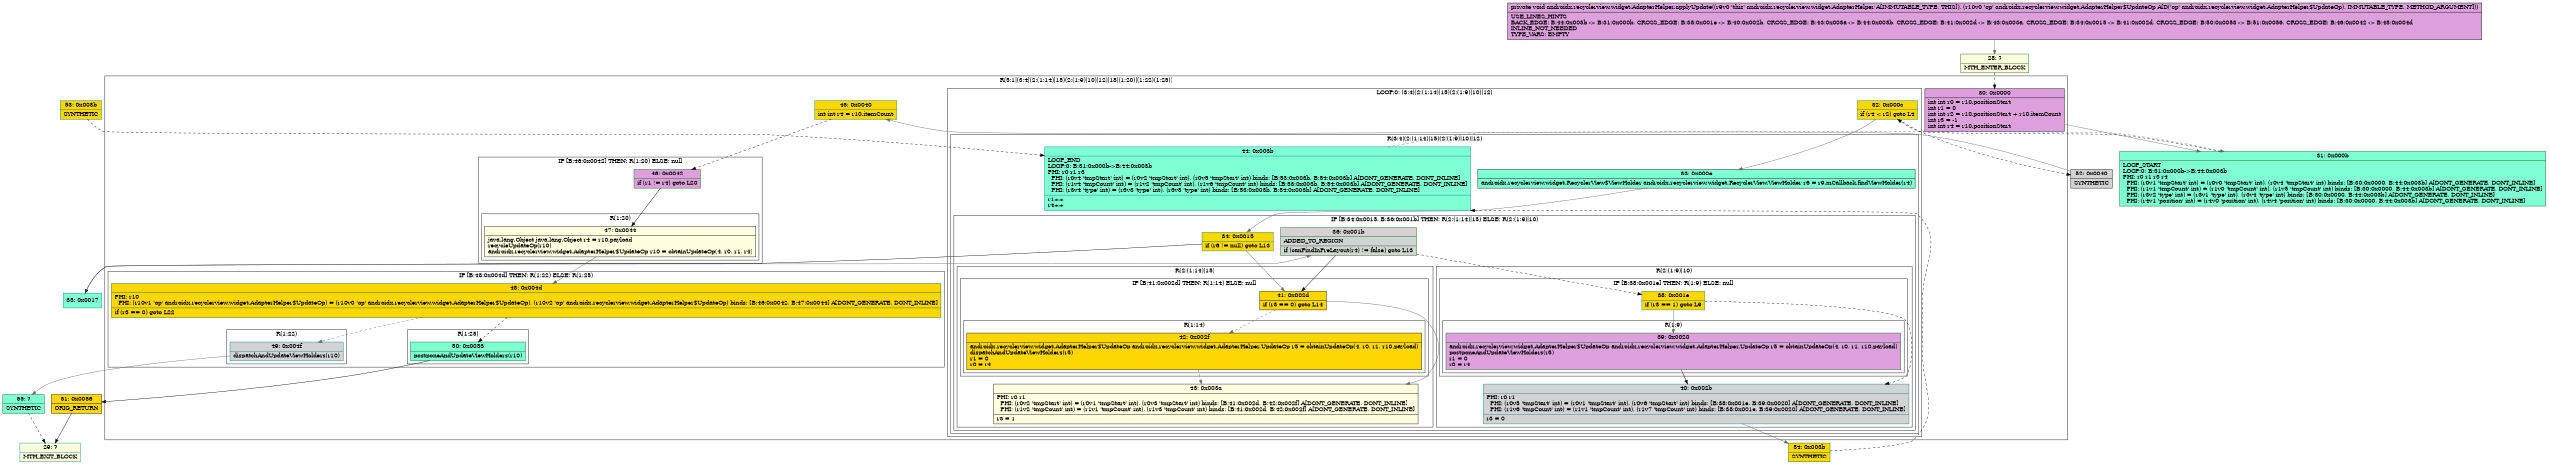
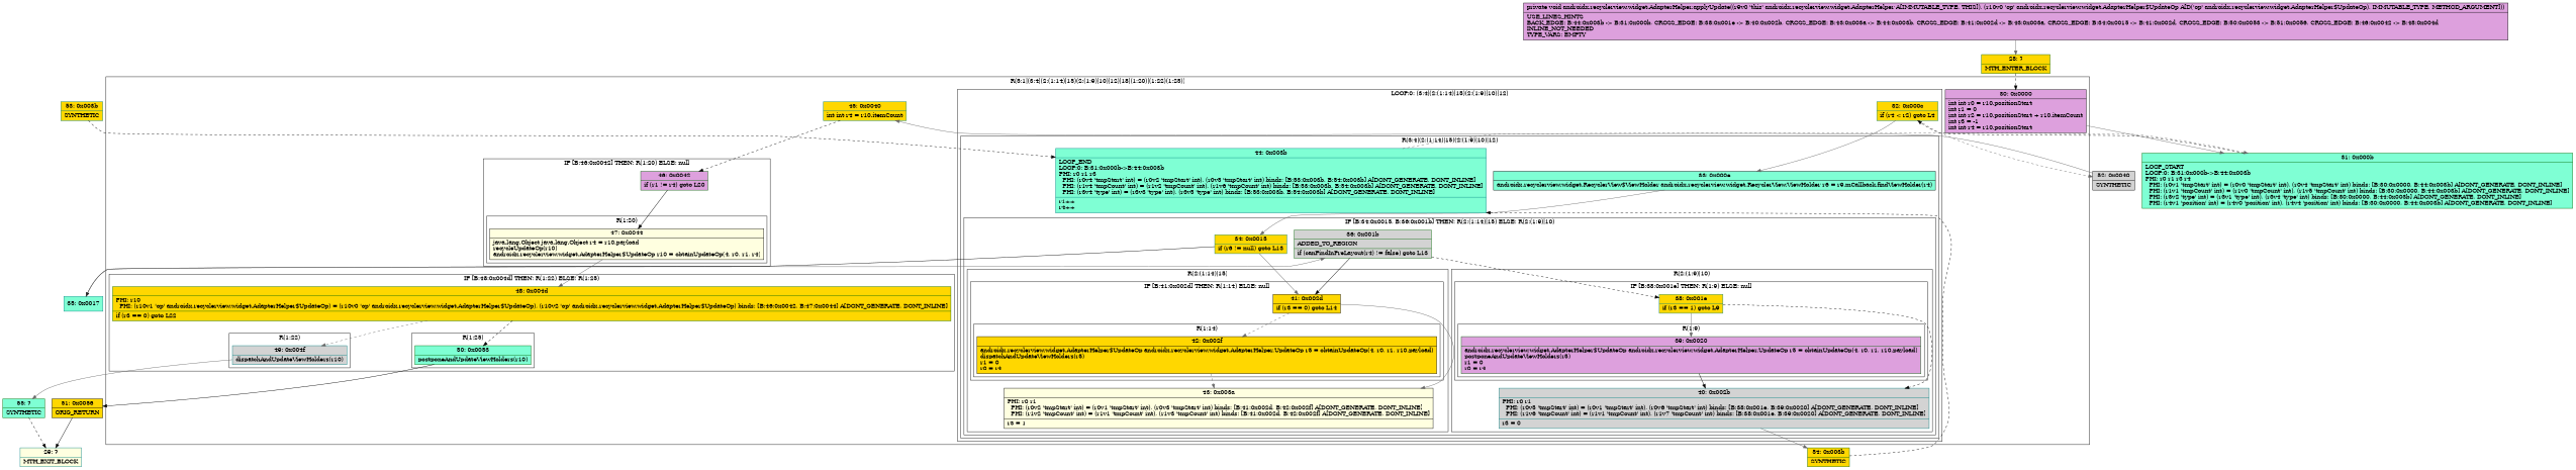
  digraph {
    node [color=teal fillcolor=gold shape=record style=filled]
    edge [color=gray40 style=solid]
    n1 [color=black label="{42\:\ 0x002f|androidx.recyclerview.widget.AdapterHelper$UpdateOp androidx.recyclerview.widget.AdapterHelper.UpdateOp r5 = obtainUpdateOp(4, r0, r1, r10.payload)\ldispatchAndUpdateViewHolders(r5)\lr1 = 0\lr0 = r4\l}"]
    n2 [color=black label="{41\:\ 0x002d|if (r3 == 0) goto L14\l}"]
    n3 [color=black fillcolor=lightyellow label="{43\:\ 0x003a|PHI: r0 r1 \l  PHI: (r0v2 'tmpStart' int) = (r0v1 'tmpStart' int), (r0v3 'tmpStart' int) binds: [B:41:0x002d, B:42:0x002f] A[DONT_GENERATE, DONT_INLINE]\l  PHI: (r1v2 'tmpCount' int) = (r1v1 'tmpCount' int), (r1v3 'tmpCount' int) binds: [B:41:0x002d, B:42:0x002f] A[DONT_GENERATE, DONT_INLINE]\l|r3 = 1\l}"]
    n4 [color=darkgreen fillcolor=plum label="{39\:\ 0x0020|androidx.recyclerview.widget.AdapterHelper$UpdateOp androidx.recyclerview.widget.AdapterHelper.UpdateOp r5 = obtainUpdateOp(4, r0, r1, r10.payload)\lpostponeAndUpdateViewHolders(r5)\lr1 = 0\lr0 = r4\l}"]
    n5 [label="{38\:\ 0x001e|if (r3 == 1) goto L9\l}"]
    n6 [fillcolor=lightgrey label="{40\:\ 0x002b|PHI: r0 r1 \l  PHI: (r0v5 'tmpStart' int) = (r0v1 'tmpStart' int), (r0v6 'tmpStart' int) binds: [B:38:0x001e, B:39:0x0020] A[DONT_GENERATE, DONT_INLINE]\l  PHI: (r1v6 'tmpCount' int) = (r1v1 'tmpCount' int), (r1v7 'tmpCount' int) binds: [B:38:0x001e, B:39:0x0020] A[DONT_GENERATE, DONT_INLINE]\l|r3 = 0\l}"]
    n7 [label="{34\:\ 0x0015|if (r6 != null) goto L13\l}"]
    n8 [color=darkgreen fillcolor=lightgrey label="{36\:\ 0x001b|ADDED_TO_REGION\l|if (canFindInPreLayout(r4) != false) goto L13\l}"]
    n9 [color=black fillcolor=aquamarine label="{33\:\ 0x000e|androidx.recyclerview.widget.RecyclerView$ViewHolder androidx.recyclerview.widget.RecyclerView.ViewHolder r6 = r9.mCallback.findViewHolder(r4)\l}"]
    n10 [fillcolor=aquamarine label="{44\:\ 0x003b|LOOP_END\lLOOP:0: B:31:0x000b\-\>B:44:0x003b\lPHI: r0 r1 r3 \l  PHI: (r0v4 'tmpStart' int) = (r0v2 'tmpStart' int), (r0v5 'tmpStart' int) binds: [B:53:0x003b, B:54:0x003b] A[DONT_GENERATE, DONT_INLINE]\l  PHI: (r1v4 'tmpCount' int) = (r1v2 'tmpCount' int), (r1v6 'tmpCount' int) binds: [B:53:0x003b, B:54:0x003b] A[DONT_GENERATE, DONT_INLINE]\l  PHI: (r3v4 'type' int) = (r3v3 'type' int), (r3v5 'type' int) binds: [B:53:0x003b, B:54:0x003b] A[DONT_GENERATE, DONT_INLINE]\l|r1++\lr4++\l}"]
    n11 [label="{32\:\ 0x000c|if (r4 \< r2) goto L4\l}"]
    n12 [color=black fillcolor=lightyellow label="{47\:\ 0x0044|java.lang.Object java.lang.Object r4 = r10.payload\lrecycleUpdateOp(r10)\landroidx.recyclerview.widget.AdapterHelper$UpdateOp r10 = obtainUpdateOp(4, r0, r1, r4)\l}"]
    n13 [color=darkgreen fillcolor=plum label="{46\:\ 0x0042|if (r1 != r4) goto L20\l}"]
    n14 [fillcolor=lightgrey label="{49\:\ 0x004f|dispatchAndUpdateViewHolders(r10)\l}"]
    n15 [color=darkgreen fillcolor=aquamarine label="{50\:\ 0x0053|postponeAndUpdateViewHolders(r10)\l}"]
    n16 [color=darkgreen label="{48\:\ 0x004d|PHI: r10 \l  PHI: (r10v1 'op' androidx.recyclerview.widget.AdapterHelper$UpdateOp) = (r10v0 'op' androidx.recyclerview.widget.AdapterHelper$UpdateOp), (r10v2 'op' androidx.recyclerview.widget.AdapterHelper$UpdateOp) binds: [B:46:0x0042, B:47:0x0044] A[DONT_GENERATE, DONT_INLINE]\l|if (r3 == 0) goto L22\l}"]
    n17 [color=black fillcolor=plum label="{30\:\ 0x0000|int int r0 = r10.positionStart\lint r1 = 0\lint int r2 = r10.positionStart + r10.itemCount\lint r3 = \-1\lint int r4 = r10.positionStart\l}"]
    n18 [label="{45\:\ 0x0040|int int r4 = r10.itemCount\l}"]
    n19 [color=darkgreen label="{54\:\ 0x003b|SYNTHETIC\l}"]
    n20 [fillcolor=aquamarine label="{35\:\ 0x0017}"]
    n21 [color=darkgreen fillcolor=aquamarine label="{31\:\ 0x000b|LOOP_START\lLOOP:0: B:31:0x000b\-\>B:44:0x003b\lPHI: r0 r1 r3 r4 \l  PHI: (r0v1 'tmpStart' int) = (r0v0 'tmpStart' int), (r0v4 'tmpStart' int) binds: [B:30:0x0000, B:44:0x003b] A[DONT_GENERATE, DONT_INLINE]\l  PHI: (r1v1 'tmpCount' int) = (r1v0 'tmpCount' int), (r1v5 'tmpCount' int) binds: [B:30:0x0000, B:44:0x003b] A[DONT_GENERATE, DONT_INLINE]\l  PHI: (r3v2 'type' int) = (r3v1 'type' int), (r3v4 'type' int) binds: [B:30:0x0000, B:44:0x003b] A[DONT_GENERATE, DONT_INLINE]\l  PHI: (r4v1 'position' int) = (r4v0 'position' int), (r4v4 'position' int) binds: [B:30:0x0000, B:44:0x003b] A[DONT_GENERATE, DONT_INLINE]\l}"]
    n22 [color=black fillcolor=lightgrey label="{52\:\ 0x0040|SYNTHETIC\l}"]
    n23 [color=darkgreen fillcolor=aquamarine label="{55\:\ ?|SYNTHETIC\l}"]
    n24 [color=black label="{51\:\ 0x0056|ORIG_RETURN\l}"]
    n25 [label="{53\:\ 0x003b|SYNTHETIC\l}"]
    n26 [fillcolor=lightyellow label="{29\:\ ?|MTH_EXIT_BLOCK\l}"]
-   n27 [color=darkgreen fillcolor=lightyellow label="{28\:\ ?|MTH_ENTER_BLOCK\l}"]
+   n27 [color=darkgreen label="{28\:\ ?|MTH_ENTER_BLOCK\l}"]
    n28 [color=black fillcolor=plum label="{private void androidx.recyclerview.widget.AdapterHelper.applyUpdate((r9v0 'this' androidx.recyclerview.widget.AdapterHelper A[IMMUTABLE_TYPE, THIS]), (r10v0 'op' androidx.recyclerview.widget.AdapterHelper$UpdateOp A[D('op' androidx.recyclerview.widget.AdapterHelper$UpdateOp), IMMUTABLE_TYPE, METHOD_ARGUMENT]))  | USE_LINES_HINTS\lBACK_EDGE: B:44:0x003b \-\> B:31:0x000b, CROSS_EDGE: B:38:0x001e \-\> B:40:0x002b, CROSS_EDGE: B:43:0x003a \-\> B:44:0x003b, CROSS_EDGE: B:41:0x002d \-\> B:43:0x003a, CROSS_EDGE: B:34:0x0015 \-\> B:41:0x002d, CROSS_EDGE: B:50:0x0053 \-\> B:51:0x0056, CROSS_EDGE: B:46:0x0042 \-\> B:48:0x004d\lINLINE_NOT_NEEDED\lTYPE_VARS: EMPTY\l}"]
    subgraph cluster_1 {
      label="R(5:1|(3:4|(2:(1:14)|15)(2:(1:9)|10)|12)|18|(1:20)|(1:22)(1:25))"
      n17
      n18
      subgraph cluster_2 {
        label="LOOP:0: (3:4|(2:(1:14)|15)(2:(1:9)|10)|12)"
        n11
        subgraph cluster_3 {
          label="R(3:4|(2:(1:14)|15)(2:(1:9)|10)|12)"
          n9
          n10
          subgraph cluster_4 {
            label="IF [B:34:0x0015, B:36:0x001b] THEN: R(2:(1:14)|15) ELSE: R(2:(1:9)|10)"
            n7
            n8
            subgraph cluster_5 {
              label="R(2:(1:14)|15)"
              n3
              subgraph cluster_6 {
                label="IF [B:41:0x002d] THEN: R(1:14) ELSE: null"
                n2
                subgraph cluster_7 {
                  label="R(1:14)"
                  n1
                }
              }
            }
            subgraph cluster_8 {
              label="R(2:(1:9)|10)"
              n6
              subgraph cluster_9 {
                label="IF [B:38:0x001e] THEN: R(1:9) ELSE: null"
                n5
                subgraph cluster_10 {
                  label="R(1:9)"
                  n4
                }
              }
            }
          }
        }
      }
      subgraph cluster_11 {
        label="IF [B:46:0x0042] THEN: R(1:20) ELSE: null"
        n13
        subgraph cluster_12 {
          label="R(1:20)"
          n12
        }
      }
      subgraph cluster_13 {
        label="IF [B:48:0x004d] THEN: R(1:22) ELSE: R(1:25)"
        n16
        subgraph cluster_14 {
          label="R(1:22)"
          n14
        }
        subgraph cluster_15 {
          label="R(1:25)"
          n15
        }
      }
    }
    n1 -> n3 [style=dashed]
    n2 -> n1 [style=dashed]
    n2 -> n3
    n4 -> n6 [color=black]
    n5 -> n4
    n5 -> n6 [color=black style=dashed]
    n6 -> n19
    n7 -> n2
    n7 -> n20 [color=black]
    n8 -> n2 [color=black]
    n8 -> n5 [color=black style=dashed]
    n9 -> n7
    n10 -> n21 [style=dashed]
    n11 -> n9
-   n11 -> n22 [color=black style=dashed]
+   n11 -> n22 [style=dashed]
    n12 -> n16
    n13 -> n12 [color=black]
    n14 -> n23
    n15 -> n24 [color=black]
    n16 -> n14 [style=dashed]
    n16 -> n15 [color=black style=dashed]
    n17 -> n21
    n18 -> n13 [color=black style=dashed]
    n19 -> n10 [color=black style=dashed]
    n20 -> n8
    n21 -> n11 [color=black style=dashed]
    n22 -> n18
    n23 -> n26 [color=black style=dashed]
    n24 -> n26 [color=black]
    n25 -> n10 [color=black style=dashed]
    n27 -> n17 [color=black style=dashed]
    n28 -> n27
  }
